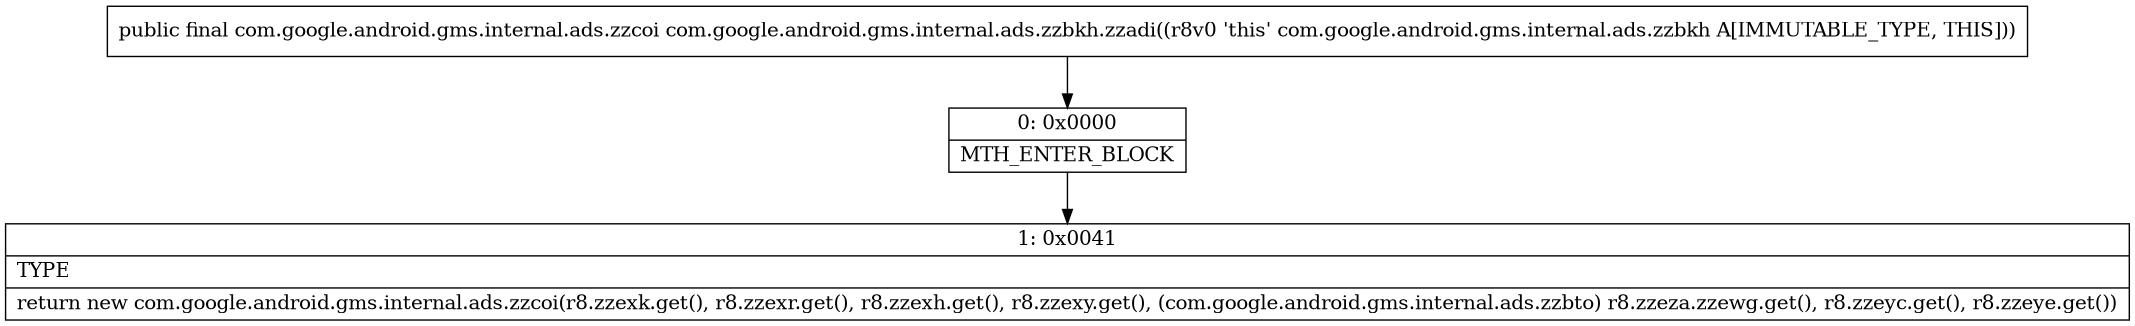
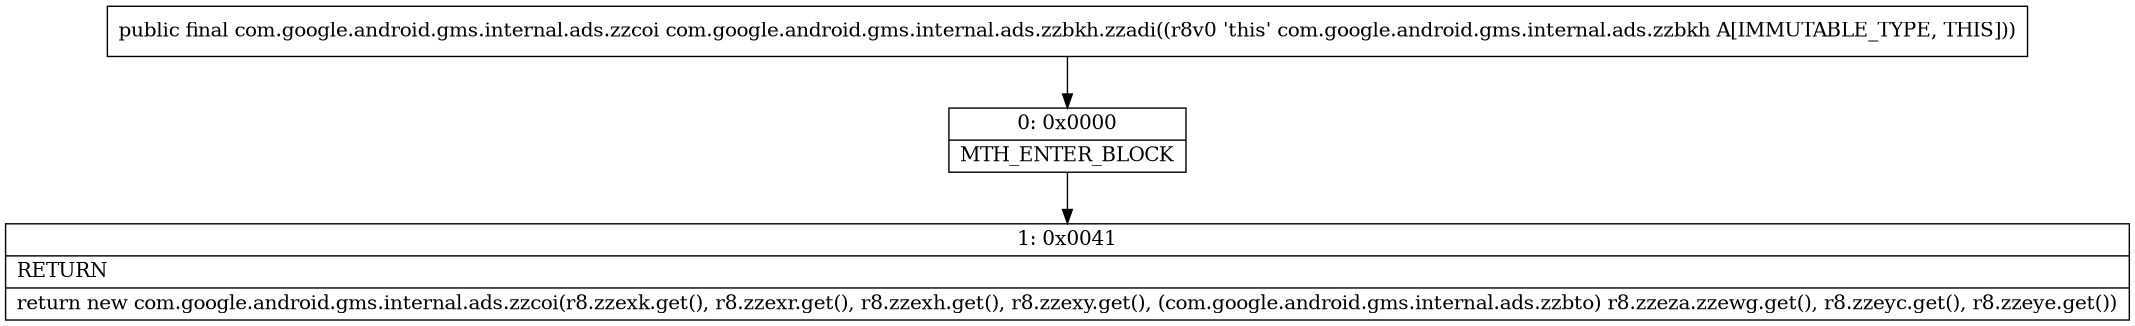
  digraph {
    node [shape=record]
    n1 [label="{0\:\ 0x0000|MTH_ENTER_BLOCK\l}"]
-   n2 [label="{1\:\ 0x0041|TYPE\l|return new com.google.android.gms.internal.ads.zzcoi(r8.zzexk.get(), r8.zzexr.get(), r8.zzexh.get(), r8.zzexy.get(), (com.google.android.gms.internal.ads.zzbto) r8.zzeza.zzewg.get(), r8.zzeyc.get(), r8.zzeye.get())\l}"]
+   n2 [label="{1\:\ 0x0041|RETURN\l|return new com.google.android.gms.internal.ads.zzcoi(r8.zzexk.get(), r8.zzexr.get(), r8.zzexh.get(), r8.zzexy.get(), (com.google.android.gms.internal.ads.zzbto) r8.zzeza.zzewg.get(), r8.zzeyc.get(), r8.zzeye.get())\l}"]
    n3 [label="{public final com.google.android.gms.internal.ads.zzcoi com.google.android.gms.internal.ads.zzbkh.zzadi((r8v0 'this' com.google.android.gms.internal.ads.zzbkh A[IMMUTABLE_TYPE, THIS])) }"]
    n1 -> n2
    n3 -> n1
  }
